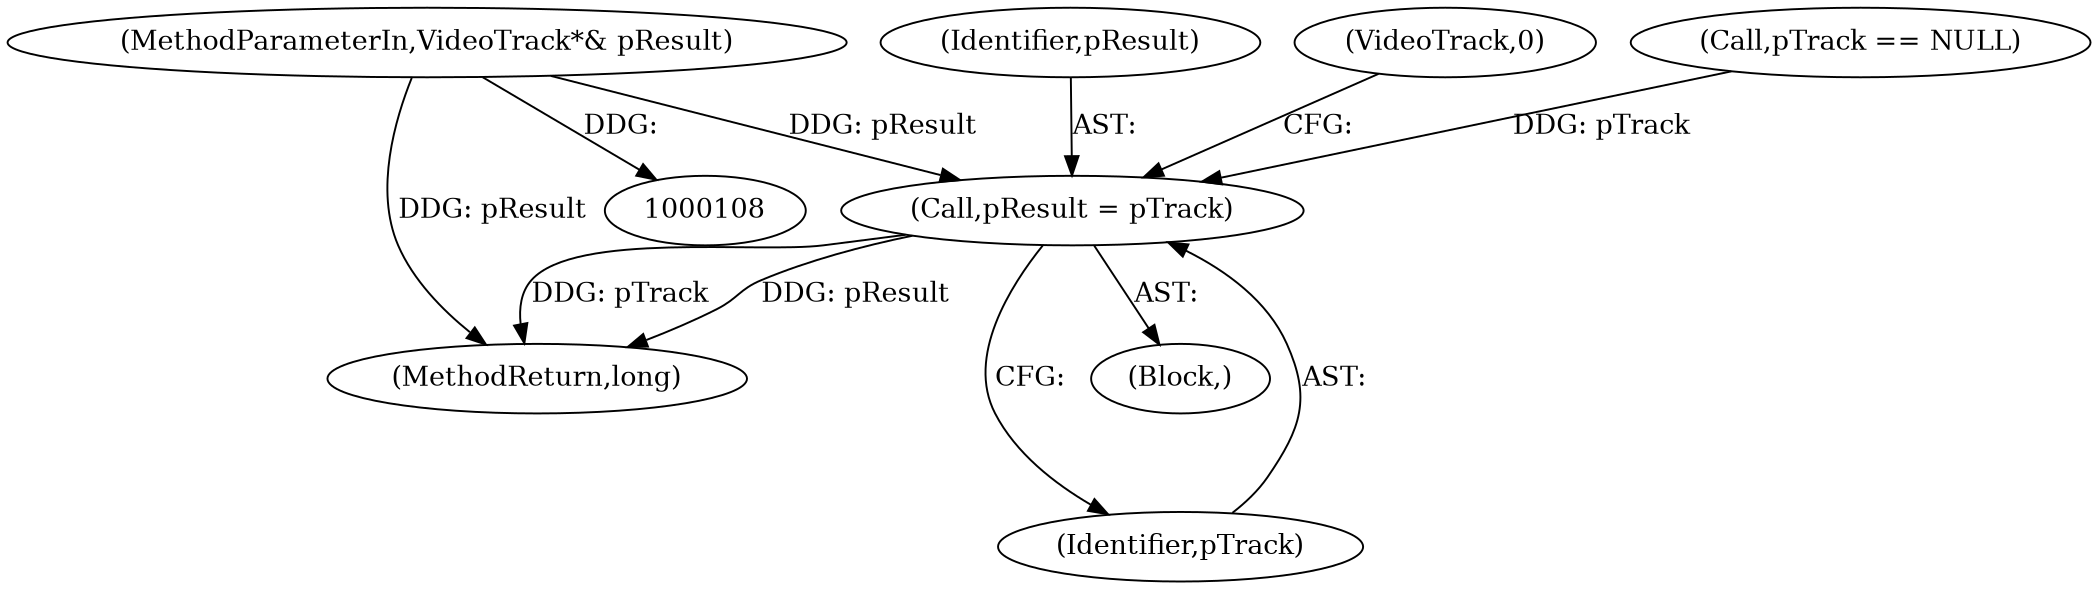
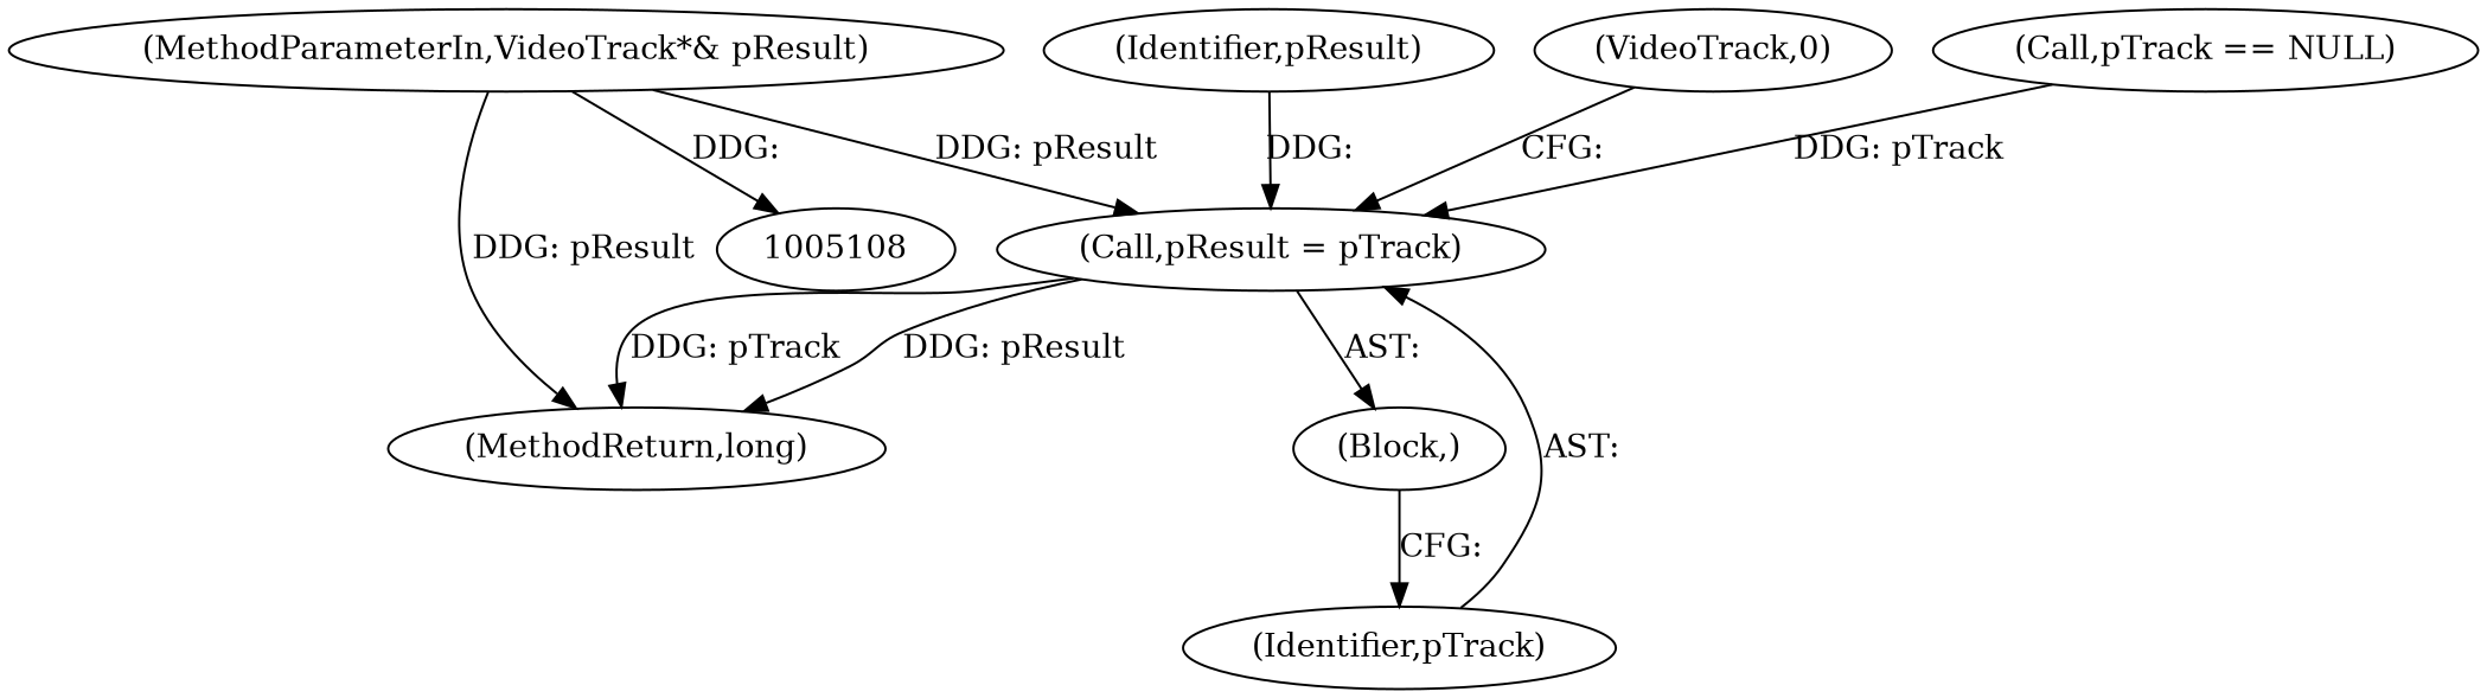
  digraph {
    n1 [label="(MethodParameterIn,VideoTrack*& pResult)"]
    n2 [label="(Call,pResult = pTrack)"]
    n3 [label="(MethodReturn,long)"]
-   1000108
+   1000108 [label=1005108]
    n5 [label="(Identifier,pTrack)"]
    n6 [label="(Block,)"]
    n7 [label="(Identifier,pResult)"]
    n8 [label="(VideoTrack,0)"]
    n9 [label="(Call,pTrack == NULL)"]
    n1 -> n2 [label="DDG: pResult"]
    n1 -> n3 [label="DDG: pResult"]
    n1 -> 1000108 [label="DDG: "]
    n2 -> n3 [label="DDG: pResult"]
    n2 -> n3 [label="DDG: pTrack"]
-   n2 -> n5 [label="CFG: "]
+   n6 -> n5 [label="CFG: "]
    n2 -> n6 [label="AST: "]
    n5 -> n2 [label="AST: "]
-   n7 -> n2 [label="AST: "]
+   n7 -> n2 [label="DDG: "]
    n8 -> n2 [label="CFG: "]
    n9 -> n2 [label="DDG: pTrack"]
  }
